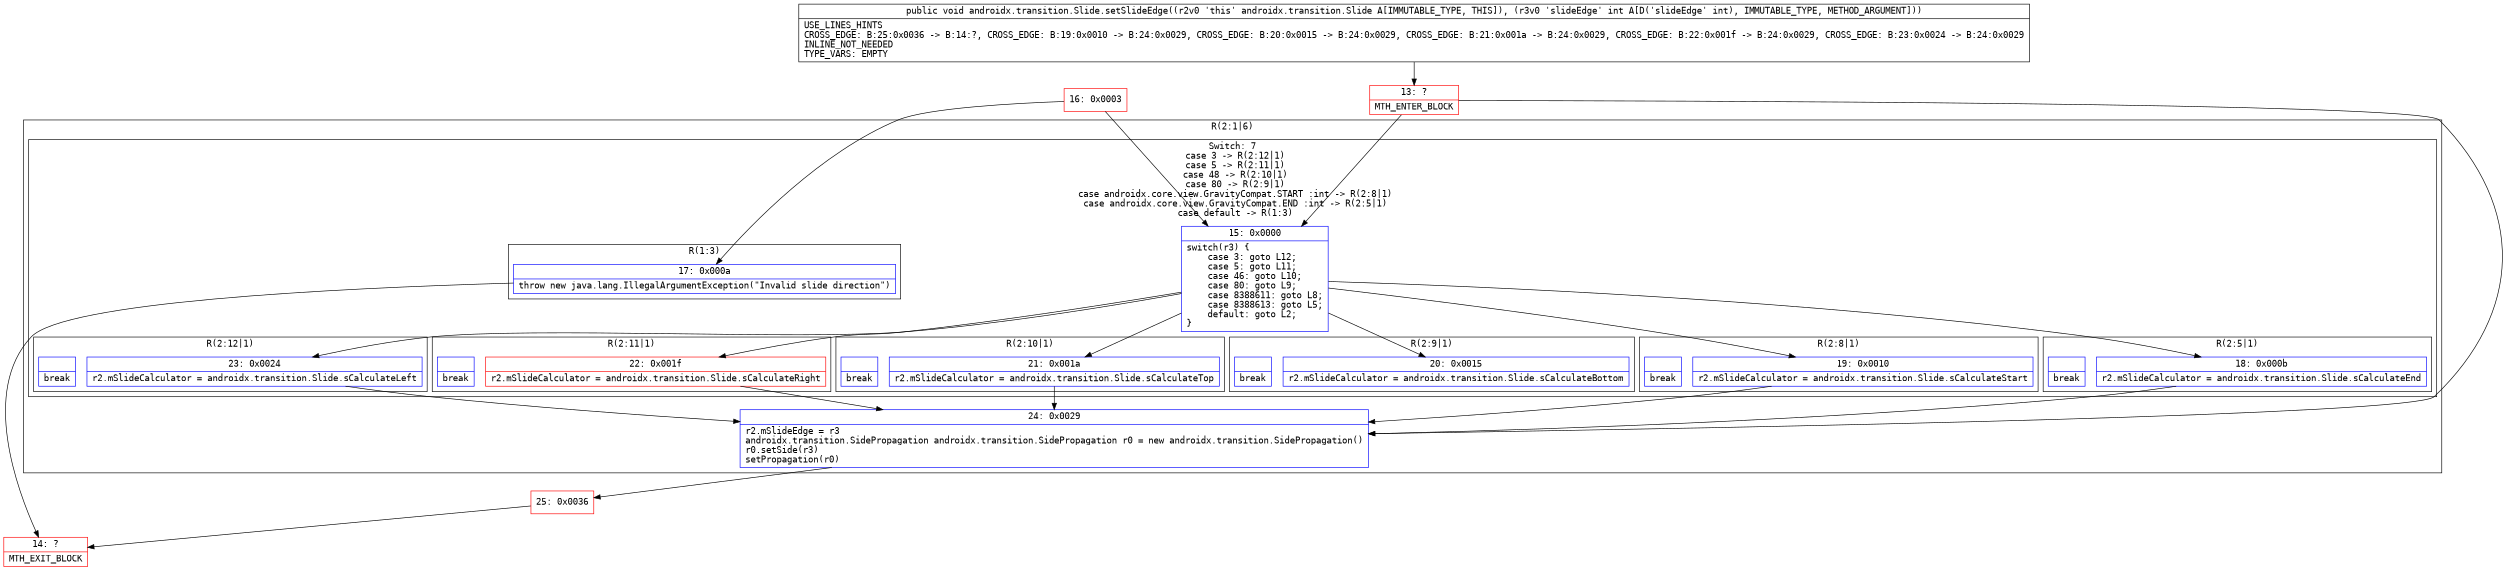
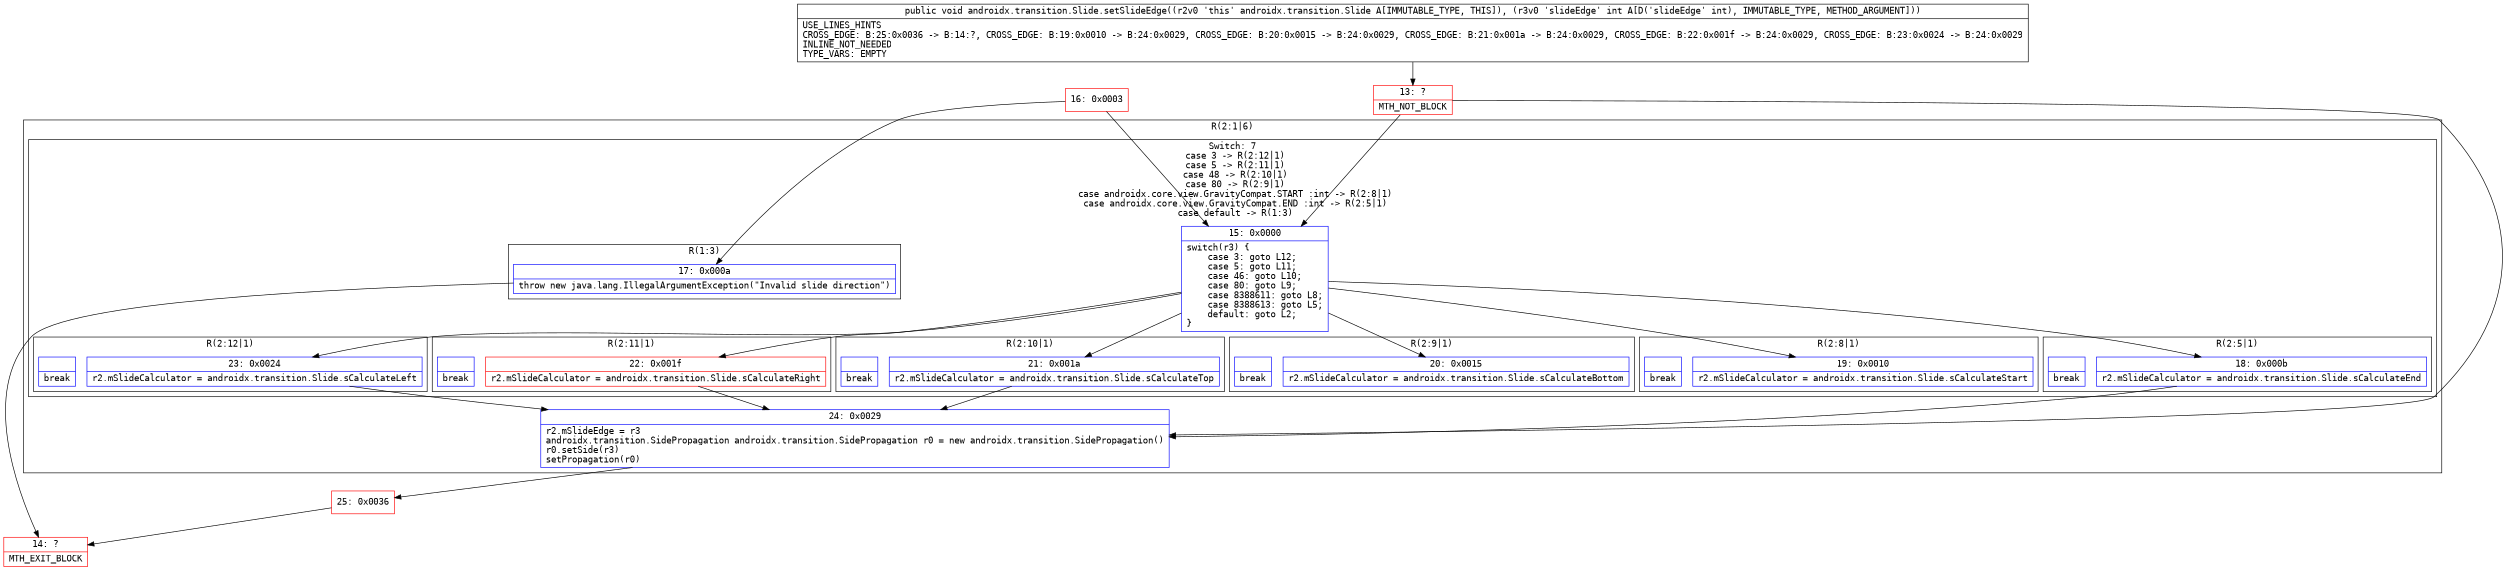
  digraph {
    fontname="DejaVu Sans Mono"
    node [color=blue fontname="DejaVu Sans Mono" shape=record]
    edge [fontname="DejaVu Sans Mono"]
    n1 [label="{23\:\ 0x0024|r2.mSlideCalculator = androidx.transition.Slide.sCalculateLeft\l}"]
    n2 [label="{|break\l}"]
    n3 [color=red label="{22\:\ 0x001f|r2.mSlideCalculator = androidx.transition.Slide.sCalculateRight\l}"]
    n4 [label="{|break\l}"]
    n5 [label="{21\:\ 0x001a|r2.mSlideCalculator = androidx.transition.Slide.sCalculateTop\l}"]
    n6 [label="{|break\l}"]
    n7 [label="{20\:\ 0x0015|r2.mSlideCalculator = androidx.transition.Slide.sCalculateBottom\l}"]
    n8 [label="{|break\l}"]
    n9 [label="{19\:\ 0x0010|r2.mSlideCalculator = androidx.transition.Slide.sCalculateStart\l}"]
    n10 [label="{|break\l}"]
    n11 [label="{18\:\ 0x000b|r2.mSlideCalculator = androidx.transition.Slide.sCalculateEnd\l}"]
    n12 [label="{|break\l}"]
    n13 [label="{17\:\ 0x000a|throw new java.lang.IllegalArgumentException(\"Invalid slide direction\")\l}"]
    n14 [label="{15\:\ 0x0000|switch(r3) \{\l    case 3: goto L12;\l    case 5: goto L11;\l    case 46: goto L10;\l    case 80: goto L9;\l    case 8388611: goto L8;\l    case 8388613: goto L5;\l    default: goto L2;\l\}\l}"]
    n15 [label="{24\:\ 0x0029|r2.mSlideEdge = r3\landroidx.transition.SidePropagation androidx.transition.SidePropagation r0 = new androidx.transition.SidePropagation()\lr0.setSide(r3)\lsetPropagation(r0)\l}"]
    n16 [color=red label="{14\:\ ?|MTH_EXIT_BLOCK\l}"]
    n17 [color=red label="{25\:\ 0x0036}"]
    n18 [color=red label="{16\:\ 0x0003}"]
-   n19 [color=red label="{13\:\ ?|MTH_ENTER_BLOCK\l}"]
+   n19 [color=red label="{13\:\ ?|MTH_NOT_BLOCK\l}"]
    n20 [label="{public void androidx.transition.Slide.setSlideEdge((r2v0 'this' androidx.transition.Slide A[IMMUTABLE_TYPE, THIS]), (r3v0 'slideEdge' int A[D('slideEdge' int), IMMUTABLE_TYPE, METHOD_ARGUMENT]))  | USE_LINES_HINTS\lCROSS_EDGE: B:25:0x0036 \-\> B:14:?, CROSS_EDGE: B:19:0x0010 \-\> B:24:0x0029, CROSS_EDGE: B:20:0x0015 \-\> B:24:0x0029, CROSS_EDGE: B:21:0x001a \-\> B:24:0x0029, CROSS_EDGE: B:22:0x001f \-\> B:24:0x0029, CROSS_EDGE: B:23:0x0024 \-\> B:24:0x0029\lINLINE_NOT_NEEDED\lTYPE_VARS: EMPTY\l}" color=""]
    subgraph cluster_1 {
      label="R(2:1|6)"
      n15
      subgraph cluster_2 {
        label="Switch: 7\n case 3 -> R(2:12|1)\n case 5 -> R(2:11|1)\n case 48 -> R(2:10|1)\n case 80 -> R(2:9|1)\n case androidx.core.view.GravityCompat.START :int -> R(2:8|1)\n case androidx.core.view.GravityCompat.END :int -> R(2:5|1)\n case default -> R(1:3)"
        n14
        subgraph cluster_3 {
          label="R(2:12|1)"
          n1
          n2
        }
        subgraph cluster_4 {
          label="R(2:11|1)"
          n3
          n4
        }
        subgraph cluster_5 {
          label="R(2:10|1)"
          n5
          n6
        }
        subgraph cluster_6 {
          label="R(2:9|1)"
          n7
          n8
        }
        subgraph cluster_7 {
          label="R(2:8|1)"
          n9
          n10
        }
        subgraph cluster_8 {
          label="R(2:5|1)"
          n11
          n12
        }
        subgraph cluster_9 {
          label="R(1:3)"
          n13
        }
      }
    }
    n1 -> n15
    n3 -> n15
    n5 -> n15
-   n9 -> n15
    n11 -> n15
    n13 -> n16
    n14 -> n1
    n14 -> n3
    n14 -> n5
    n14 -> n7
    n14 -> n9
    n14 -> n11
    n15 -> n17
    n17 -> n16
    n18 -> n13
    n18 -> n14
    n19 -> n14
    n19 -> n15
    n20 -> n19
  }
